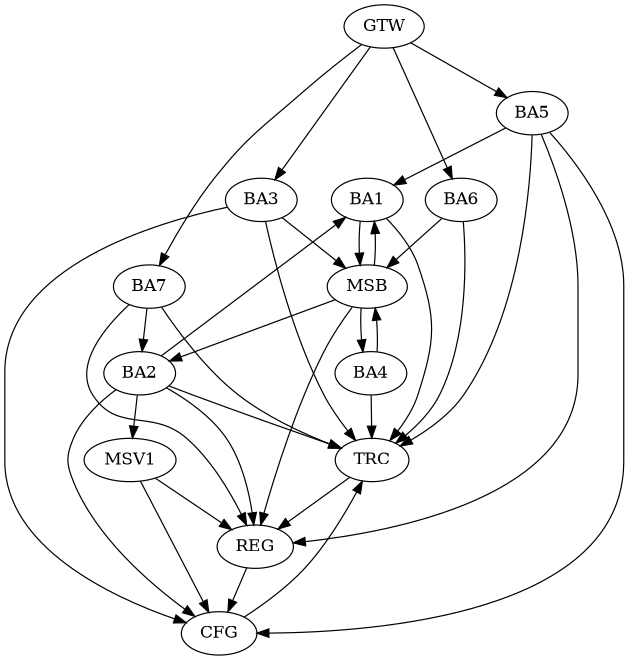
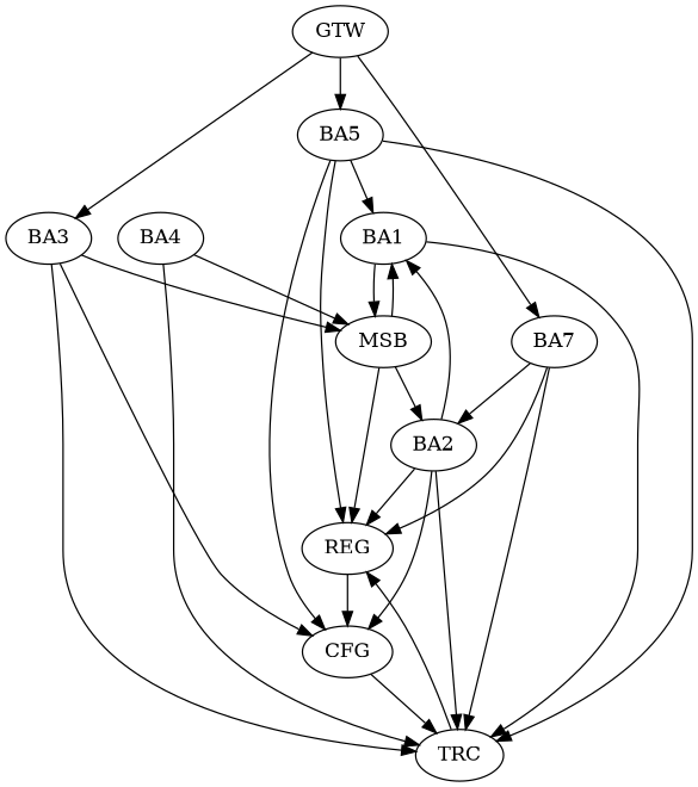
  strict digraph {
    n1 [label=BA1]
    n2 [label=MSB]
    n3 [label=TRC]
    n4 [label=BA2]
    n5 [label=REG]
    n6 [label=BA4]
    n7 [label=CFG]
-   n8 [label=MSV1]
    n9 [label=BA3]
    n10 [label=BA5]
-   n11 [label=BA6]
    n12 [label=BA7]
    n13 [label=GTW]
    n1 -> n2
    n1 -> n3
    n2 -> n1
    n2 -> n4
    n2 -> n5
-   n2 -> n6
    n3 -> n5
    n4 -> n1
    n4 -> n3
    n4 -> n5
    n4 -> n7
-   n4 -> n8
    n5 -> n7
    n6 -> n2
    n6 -> n3
    n7 -> n3
-   n8 -> n5
-   n8 -> n7
    n9 -> n2
    n9 -> n3
    n9 -> n7
    n10 -> n1
    n10 -> n3
    n10 -> n5
    n10 -> n7
-   n11 -> n2
-   n11 -> n3
    n12 -> n3
    n12 -> n4
    n12 -> n5
    n13 -> n9
    n13 -> n10
-   n13 -> n11
    n13 -> n12
  }
